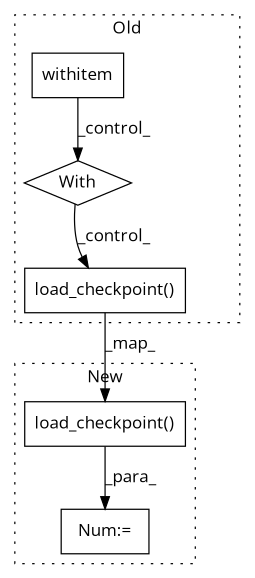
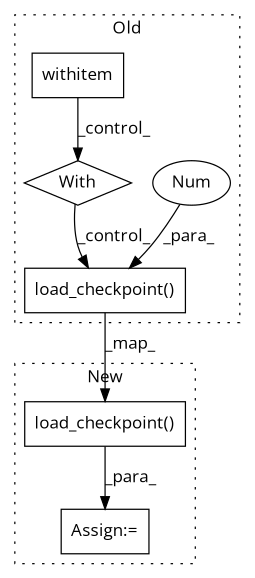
  digraph {
    fontname="Open Sans"
    node [a=75 fontname="Open Sans" shape=box]
    edge [fontname="Open Sans"]
    n1 [l="54,1" label="load_checkpoint()" s="3660,3759"]
+   n2 [a=76 l=3 label=Num s=3750 shape=ellipse]
    n3 [a=49 l=5 label=withitem s=3572]
    n4 [a=39 l="5,83" label=With s="3567,3577" shape=diamond]
    n5 [l="33,1" label="load_checkpoint()" s="3611,3667"]
-   n6 [a=68 l=14 label="Num:=" s=3597]
+   n6 [a=68 l=14 label="Assign:=" s=3597]
    subgraph cluster_1 {
      label=Old
      style=dotted
      n1
+     n2
      n3
      n4
    }
    subgraph cluster_2 {
      label=New
      style=dotted
      n5
      n6
    }
    n1 -> n5 [label=_map_]
+   n2 -> n1 [label=_para_]
    n3 -> n4 [label=_control_]
    n4 -> n1 [label=_control_]
    n5 -> n6 [label=_para_]
  }
